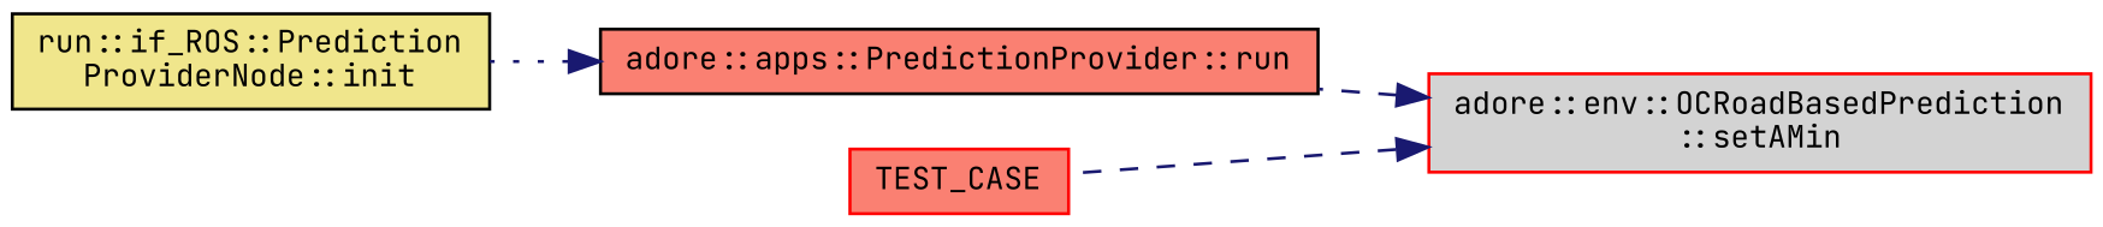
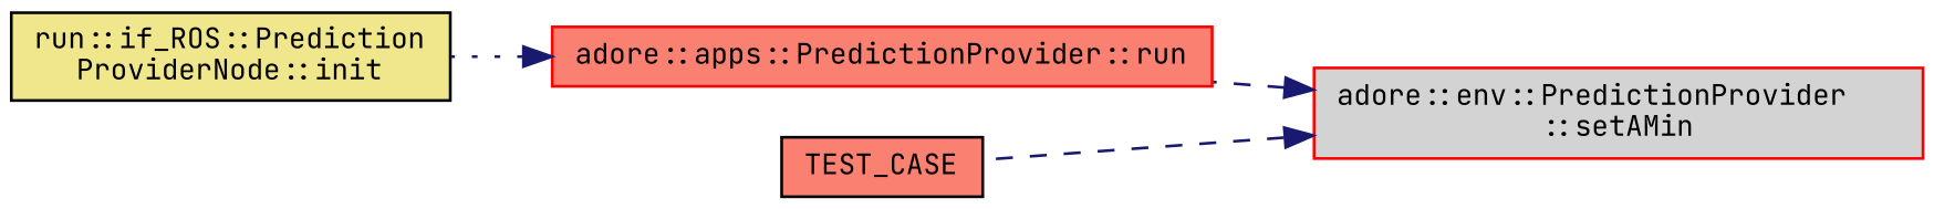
  digraph {
    fontname="JetBrains Mono"
    rankdir=RL
    node [color=red fillcolor=salmon fontname="JetBrains Mono" fontsize=10 shape=record style=filled]
    edge [color=midnightblue dir=back fontname="JetBrains Mono" fontsize=10 labelfontname=Helvetica labelfontsize=10 style=dashed]
-   n1 [fillcolor=lightgrey fontcolor=black height=0.2 label="adore::env::OCRoadBasedPrediction\l::setAMin" width=0.4]
-   n2 [color=black height=0.2 label="adore::apps::PredictionProvider::run" width=0.4]
-   n3 [height=0.2 label=TEST_CASE width=0.4]
+   n1 [fillcolor=lightgrey fontcolor=black height=0.2 label="adore::env::PredictionProvider\l::setAMin" width=0.4]
+   n2 [height=0.2 label="adore::apps::PredictionProvider::run" width=0.4]
+   n3 [color=black height=0.2 label=TEST_CASE width=0.4]
    n4 [color=black fillcolor=khaki height=0.2 label="run::if_ROS::Prediction\lProviderNode::init" width=0.4]
    n1 -> n2
    n1 -> n3
    n2 -> n4 [style=dotted]
  }
